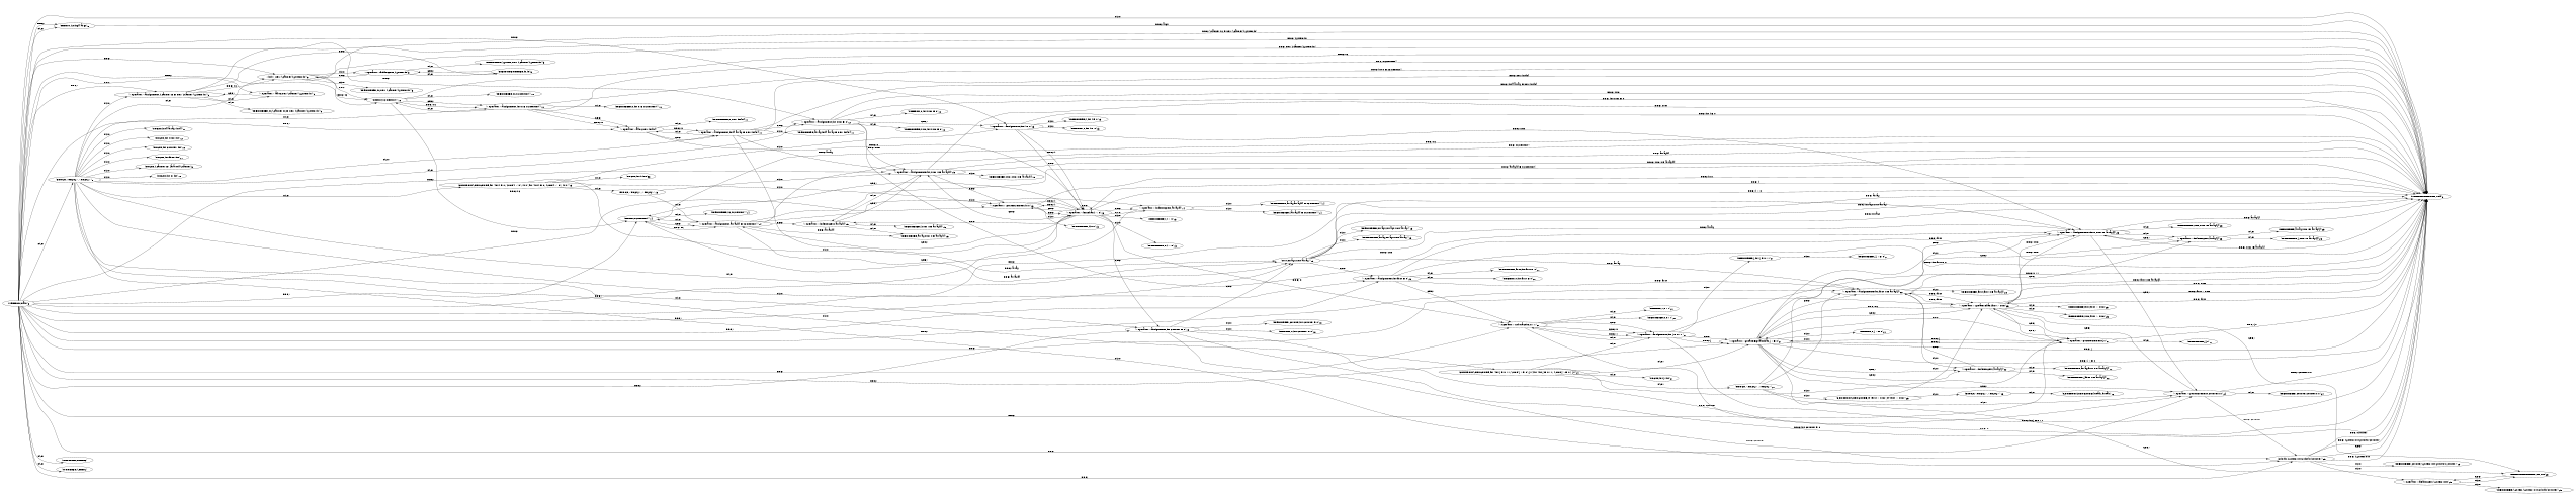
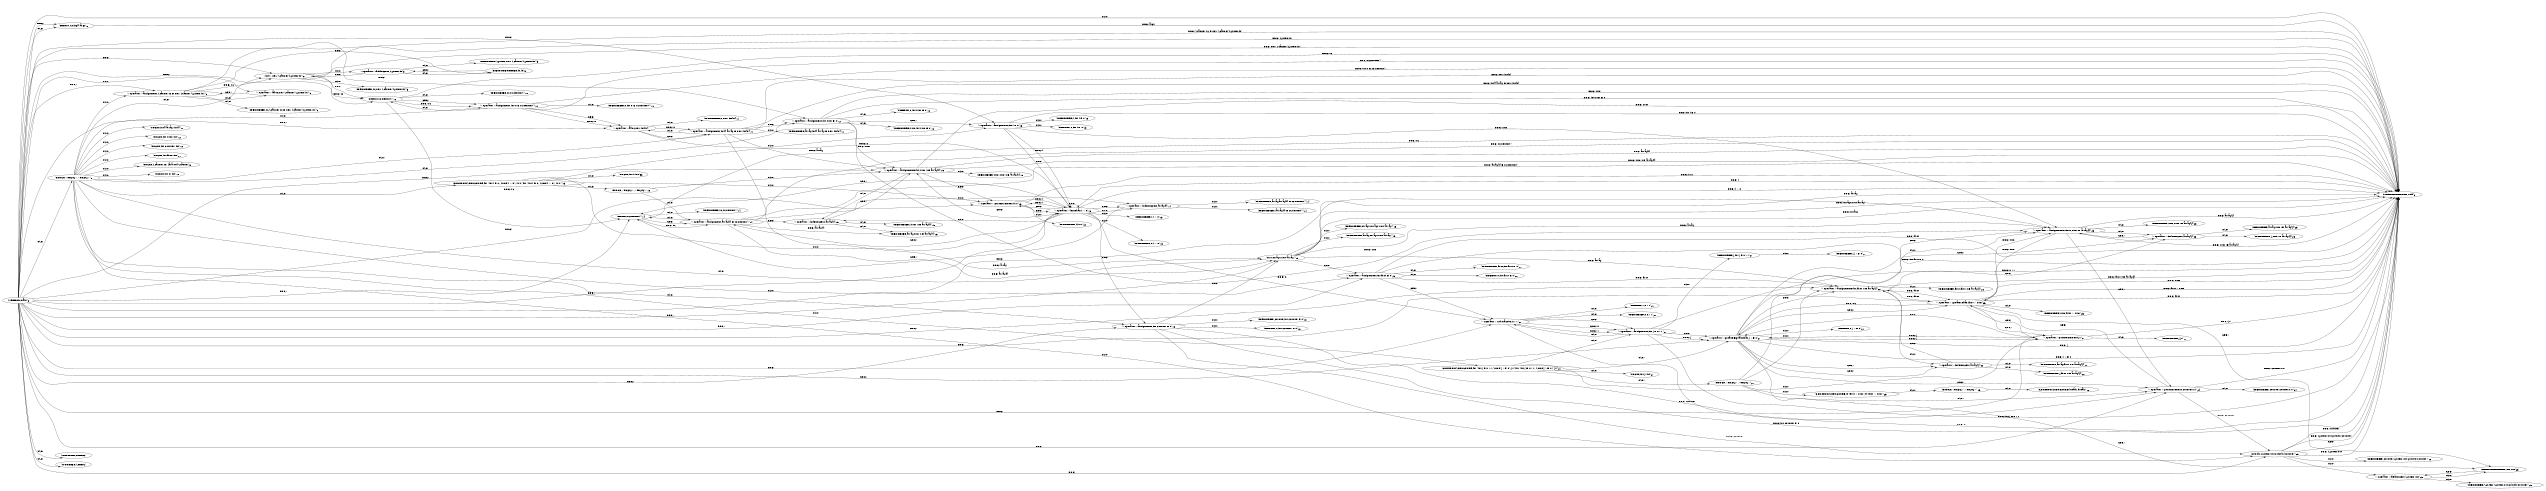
  digraph {
    rankdir=LR
    n1 [label=<(METHOD,main)<SUB>8</SUB>>]
    n2 [label=<(PARAM,String[] args)<SUB>8</SUB>>]
    n3 [label=<(BLOCK,&lt;empty&gt;,&lt;empty&gt;)<SUB>8</SUB>>]
    n4 [label=<(&lt;operator&gt;.assignment,Scanner sc = new Scanner(System.in))<SUB>9</SUB>>]
    n5 [label=<(&lt;operator&gt;.alloc,new Scanner(System.in))<SUB>9</SUB>>]
    n6 [label=<(&lt;init&gt;,new Scanner(System.in))<SUB>9</SUB>>]
    n7 [label=<(nextInt,sc.nextInt())<SUB>10</SUB>>]
    n8 [label=<(&lt;operator&gt;.alloc,new int[n])>]
    n9 [label=<(&lt;operator&gt;.assignment,int sum = 0)<SUB>12</SUB>>]
    n10 [label=<(&lt;operator&gt;.assignment,int i = 0)<SUB>13</SUB>>]
    n11 [label=<(&lt;operator&gt;.lessThan,i &lt; n)<SUB>13</SUB>>]
    n12 [label=<(&lt;operator&gt;.postIncrement,i++)<SUB>13</SUB>>]
    n13 [label=<(nextInt,sc.nextInt())<SUB>14</SUB>>]
    n14 [label=<(&lt;operator&gt;.assignmentPlus,sum += array[i])<SUB>15</SUB>>]
    n15 [label=<(&lt;operator&gt;.assignment,int counter = 0)<SUB>18</SUB>>]
    n16 [label=<(sort,Arrays.sort(array))<SUB>19</SUB>>]
    n17 [label=<(&lt;operator&gt;.assignment,int first = 0)<SUB>20</SUB>>]
    n18 [label=<(&lt;operator&gt;.subtraction,n - 1)<SUB>21</SUB>>]
    n19 [label=<(&lt;operator&gt;.greaterEqualsThan,j &gt;= 0)<SUB>21</SUB>>]
    n20 [label=<(&lt;operator&gt;.postDecrement,j--)<SUB>21</SUB>>]
    n21 [label=<(&lt;operator&gt;.assignmentPlus,first += array[j])<SUB>22</SUB>>]
    n22 [label=<(&lt;operator&gt;.assignmentMinus,sum -= array[j])<SUB>23</SUB>>]
    n23 [label=<(&lt;operator&gt;.postIncrement,counter++)<SUB>24</SUB>>]
    n24 [label=<(&lt;operator&gt;.greaterThan,first &gt; sum)<SUB>25</SUB>>]
    n25 [label=<(println,System.out.println(counter))<SUB>29</SUB>>]
    n26 [label=<(MODIFIER,PUBLIC)>]
    n27 [label=<(MODIFIER,STATIC)>]
    n28 [label=<(METHOD_RETURN,void)<SUB>8</SUB>>]
    n29 [label=<(LOCAL,Scanner sc: java.util.Scanner)<SUB>9</SUB>>]
    n30 [label=<(LOCAL,int n: int)<SUB>10</SUB>>]
    n31 [label=<(&lt;operator&gt;.assignment,int n = sc.nextInt())<SUB>10</SUB>>]
    n32 [label=<(LOCAL,int[] array: int[])<SUB>11</SUB>>]
    n33 [label=<(&lt;operator&gt;.assignment,int[] array = new int[n])<SUB>11</SUB>>]
    n34 [label=<(LOCAL,int sum: int)<SUB>12</SUB>>]
    n35 [label=<(CONTROL_STRUCTURE,for (int i = 0; Some(i &lt; n); i++),for (int i = 0; Some(i &lt; n); i++))<SUB>13</SUB>>]
    n36 [label=<(LOCAL,int counter: int)<SUB>18</SUB>>]
    n37 [label=<(LOCAL,int first: int)<SUB>20</SUB>>]
    n38 [label=<(CONTROL_STRUCTURE,for (int j = n - 1; Some(j &gt;= 0); j--),for (int j = n - 1; Some(j &gt;= 0); j--))<SUB>21</SUB>>]
    n39 [label=<(IDENTIFIER,sc,Scanner sc = new Scanner(System.in))<SUB>9</SUB>>]
    n40 [label=<(FIELD_IDENTIFIER,in,in)<SUB>9</SUB>>]
    n41 [label=<(IDENTIFIER,sc,new Scanner(System.in))<SUB>9</SUB>>]
    n42 [label=<(&lt;operator&gt;.fieldAccess,System.in)<SUB>9</SUB>>]
    n43 [label=<(IDENTIFIER,sc,sc.nextInt())<SUB>10</SUB>>]
    n44 [label=<(IDENTIFIER,n,new int[n])<SUB>11</SUB>>]
    n45 [label=<(IDENTIFIER,sum,int sum = 0)<SUB>12</SUB>>]
    n46 [label=<(LITERAL,0,int sum = 0)<SUB>12</SUB>>]
    n47 [label=<(IDENTIFIER,i,int i = 0)<SUB>13</SUB>>]
    n48 [label=<(LITERAL,0,int i = 0)<SUB>13</SUB>>]
    n49 [label=<(IDENTIFIER,i,i &lt; n)<SUB>13</SUB>>]
    n50 [label=<(IDENTIFIER,n,i &lt; n)<SUB>13</SUB>>]
    n51 [label=<(&lt;operator&gt;.assignment,array[i] = sc.nextInt())<SUB>14</SUB>>]
    n52 [label=<(&lt;operator&gt;.indexAccess,array[i])<SUB>14</SUB>>]
    n53 [label=<(&lt;operator&gt;.indexAccess,array[i])<SUB>15</SUB>>]
    n54 [label=<(IDENTIFIER,i,i++)<SUB>13</SUB>>]
    n55 [label=<(IDENTIFIER,sc,sc.nextInt())<SUB>14</SUB>>]
    n56 [label=<(IDENTIFIER,sum,sum += array[i])<SUB>15</SUB>>]
    n57 [label=<(IDENTIFIER,counter,int counter = 0)<SUB>18</SUB>>]
    n58 [label=<(LITERAL,0,int counter = 0)<SUB>18</SUB>>]
    n59 [label=<(IDENTIFIER,Arrays,Arrays.sort(array))<SUB>19</SUB>>]
    n60 [label=<(IDENTIFIER,array,Arrays.sort(array))<SUB>19</SUB>>]
    n61 [label=<(IDENTIFIER,first,int first = 0)<SUB>20</SUB>>]
    n62 [label=<(LITERAL,0,int first = 0)<SUB>20</SUB>>]
    n63 [label=<(&lt;operator&gt;.assignment,int j = n - 1)<SUB>21</SUB>>]
    n64 [label=<(IDENTIFIER,n,n - 1)<SUB>21</SUB>>]
    n65 [label=<(LITERAL,1,n - 1)<SUB>21</SUB>>]
    n66 [label=<(LITERAL,0,j &gt;= 0)<SUB>21</SUB>>]
    n67 [label=<(&lt;operator&gt;.indexAccess,array[j])<SUB>22</SUB>>]
    n68 [label=<(&lt;operator&gt;.indexAccess,array[j])<SUB>23</SUB>>]
    n69 [label=<(FIELD_IDENTIFIER,out,out)<SUB>29</SUB>>]
    n70 [label=<(IDENTIFIER,j,j--)<SUB>21</SUB>>]
    n71 [label=<(IDENTIFIER,first,first += array[j])<SUB>22</SUB>>]
    n72 [label=<(IDENTIFIER,sum,sum -= array[j])<SUB>23</SUB>>]
    n73 [label=<(IDENTIFIER,counter,counter++)<SUB>24</SUB>>]
-   n74 [label=<(IDENTIFIER,first,first &gt; sum)<SUB>25</SUB>>]
    n75 [label=<(IDENTIFIER,sum,first &gt; sum)<SUB>25</SUB>>]
    n76 [label=<(&lt;operator&gt;.fieldAccess,System.out)<SUB>29</SUB>>]
    n77 [label=<(IDENTIFIER,counter,System.out.println(counter))<SUB>29</SUB>>]
    n78 [label=<(IDENTIFIER,n,int n = sc.nextInt())<SUB>10</SUB>>]
    n79 [label=<(IDENTIFIER,array,int[] array = new int[n])<SUB>11</SUB>>]
    n80 [label=<(LOCAL,int i: int)<SUB>93</SUB>>]
    n81 [label=<(BLOCK,&lt;empty&gt;,&lt;empty&gt;)<SUB>13</SUB>>]
    n82 [label=<(LOCAL,int j: int)<SUB>21</SUB>>]
    n83 [label=<(BLOCK,&lt;empty&gt;,&lt;empty&gt;)<SUB>21</SUB>>]
    n84 [label=<(IDENTIFIER,System,new Scanner(System.in))<SUB>9</SUB>>]
    n85 [label=<(IDENTIFIER,array,sum += array[i])<SUB>15</SUB>>]
    n86 [label=<(IDENTIFIER,array,array[i] = sc.nextInt())<SUB>14</SUB>>]
    n87 [label=<(IDENTIFIER,i,array[i] = sc.nextInt())<SUB>14</SUB>>]
    n88 [label=<(IDENTIFIER,i,sum += array[i])<SUB>15</SUB>>]
    n89 [label=<(IDENTIFIER,j,int j = n - 1)<SUB>21</SUB>>]
    n90 [label=<(CONTROL_STRUCTURE,if (first &gt; sum),if (first &gt; sum))<SUB>25</SUB>>]
    n91 [label=<(IDENTIFIER,j,j &gt;= 0)<SUB>21</SUB>>]
    n92 [label=<(IDENTIFIER,array,first += array[j])<SUB>22</SUB>>]
    n93 [label=<(IDENTIFIER,j,first += array[j])<SUB>22</SUB>>]
    n94 [label=<(IDENTIFIER,array,sum -= array[j])<SUB>23</SUB>>]
    n95 [label=<(IDENTIFIER,j,sum -= array[j])<SUB>23</SUB>>]
    n96 [label=<(BLOCK,&lt;empty&gt;,&lt;empty&gt;)<SUB>25</SUB>>]
    n97 [label=<(CONTROL_STRUCTURE,break;,break;)<SUB>26</SUB>>]
    n98 [label=<(IDENTIFIER,System,System.out.println(counter))<SUB>29</SUB>>]
    n1 -> n2 [label="AST: "]
    n1 -> n2 [label="DDG: "]
    n1 -> n3 [label="AST: "]
    n1 -> n4 [label="DDG: "]
    n1 -> n5 [label="CFG: "]
    n1 -> n6 [label="DDG: "]
    n1 -> n7 [label="DDG: "]
    n1 -> n8 [label="DDG: "]
    n1 -> n9 [label="DDG: "]
    n1 -> n10 [label="DDG: "]
    n1 -> n11 [label="DDG: "]
    n1 -> n12 [label="DDG: "]
    n1 -> n13 [label="DDG: "]
    n1 -> n14 [label="DDG: "]
    n1 -> n15 [label="DDG: "]
    n1 -> n16 [label="DDG: "]
    n1 -> n17 [label="DDG: "]
    n1 -> n18 [label="DDG: "]
    n1 -> n19 [label="DDG: "]
    n1 -> n20 [label="DDG: "]
    n1 -> n21 [label="DDG: "]
    n1 -> n22 [label="DDG: "]
    n1 -> n23 [label="DDG: "]
    n1 -> n24 [label="DDG: "]
    n1 -> n25 [label="DDG: "]
    n1 -> n26 [label="AST: "]
    n1 -> n27 [label="AST: "]
    n1 -> n28 [label="AST: "]
    n2 -> n28 [label="DDG: args"]
    n3 -> n4 [label="AST: "]
    n3 -> n6 [label="AST: "]
    n3 -> n9 [label="AST: "]
    n3 -> n15 [label="AST: "]
    n3 -> n16 [label="AST: "]
    n3 -> n17 [label="AST: "]
    n3 -> n25 [label="AST: "]
    n3 -> n29 [label="AST: "]
    n3 -> n30 [label="AST: "]
    n3 -> n31 [label="AST: "]
    n3 -> n32 [label="AST: "]
    n3 -> n33 [label="AST: "]
    n3 -> n34 [label="AST: "]
    n3 -> n35 [label="AST: "]
    n3 -> n36 [label="AST: "]
    n3 -> n37 [label="AST: "]
    n3 -> n38 [label="AST: "]
    n4 -> n5 [label="AST: "]
    n4 -> n6 [label="DDG: sc"]
    n4 -> n28 [label="DDG: Scanner sc = new Scanner(System.in)"]
    n4 -> n39 [label="AST: "]
    n4 -> n40 [label="CFG: "]
    n5 -> n4 [label="CFG: "]
    n6 -> n7 [label="CFG: "]
    n6 -> n7 [label="DDG: sc"]
    n6 -> n28 [label="DDG: System.in"]
    n6 -> n28 [label="DDG: new Scanner(System.in)"]
    n6 -> n41 [label="AST: "]
    n6 -> n42 [label="AST: "]
    n7 -> n13 [label="DDG: sc"]
    n7 -> n28 [label="DDG: sc"]
    n7 -> n31 [label="CFG: "]
    n7 -> n31 [label="DDG: sc"]
    n7 -> n43 [label="AST: "]
    n8 -> n11 [label="DDG: n"]
    n8 -> n33 [label="CFG: "]
    n8 -> n33 [label="DDG: n"]
    n8 -> n44 [label="AST: "]
    n9 -> n10 [label="CFG: "]
    n9 -> n14 [label="DDG: sum"]
    n9 -> n22 [label="DDG: sum"]
    n9 -> n28 [label="DDG: sum"]
    n9 -> n28 [label="DDG: int sum = 0"]
    n9 -> n45 [label="AST: "]
    n9 -> n46 [label="AST: "]
    n10 -> n11 [label="CFG: "]
    n10 -> n11 [label="DDG: i"]
    n10 -> n22 [label="DDG: sum"]
    n10 -> n28 [label="DDG: int i = 0"]
    n10 -> n47 [label="AST: "]
    n10 -> n48 [label="AST: "]
    n11 -> n11 [label="CDG: "]
    n11 -> n12 [label="DDG: i"]
    n11 -> n12 [label="CDG: "]
    n11 -> n13 [label="CDG: "]
    n11 -> n14 [label="CDG: "]
    n11 -> n15 [label="CFG: "]
    n11 -> n18 [label="DDG: n"]
    n11 -> n28 [label="DDG: i"]
    n11 -> n28 [label="DDG: i &lt; n"]
    n11 -> n49 [label="AST: "]
    n11 -> n50 [label="AST: "]
    n11 -> n51 [label="CDG: "]
    n11 -> n52 [label="CFG: "]
    n11 -> n52 [label="CDG: "]
    n11 -> n53 [label="CDG: "]
    n12 -> n11 [label="CFG: "]
    n12 -> n11 [label="DDG: i"]
    n12 -> n28 [label="DDG: i++"]
    n12 -> n54 [label="AST: "]
    n13 -> n28 [label="DDG: sc"]
    n13 -> n51 [label="CFG: "]
    n13 -> n51 [label="DDG: sc"]
    n13 -> n55 [label="AST: "]
    n14 -> n12 [label="CFG: "]
    n14 -> n28 [label="DDG: sum"]
    n14 -> n28 [label="DDG: array[i]"]
    n14 -> n28 [label="DDG: sum += array[i]"]
    n14 -> n53 [label="AST: "]
    n14 -> n56 [label="AST: "]
    n15 -> n16 [label="CFG: "]
    n15 -> n23 [label="DDG: counter"]
    n15 -> n25 [label="DDG: counter"]
    n15 -> n28 [label="DDG: int counter = 0"]
    n15 -> n57 [label="AST: "]
    n15 -> n58 [label="AST: "]
    n16 -> n17 [label="CFG: "]
    n16 -> n21 [label="DDG: array"]
    n16 -> n22 [label="DDG: array"]
    n16 -> n28 [label="DDG: array"]
    n16 -> n28 [label="DDG: Arrays.sort(array)"]
    n16 -> n28 [label="DDG: Arrays"]
    n16 -> n59 [label="AST: "]
    n16 -> n60 [label="AST: "]
    n17 -> n18 [label="CFG: "]
    n17 -> n21 [label="DDG: first"]
    n17 -> n28 [label="DDG: first"]
    n17 -> n28 [label="DDG: int first = 0"]
    n17 -> n61 [label="AST: "]
    n17 -> n62 [label="AST: "]
    n18 -> n28 [label="DDG: n"]
    n18 -> n63 [label="CFG: "]
    n18 -> n63 [label="DDG: n"]
    n18 -> n63 [label="DDG: 1"]
    n18 -> n64 [label="AST: "]
    n18 -> n65 [label="AST: "]
    n19 -> n20 [label="DDG: j"]
    n19 -> n21 [label="CDG: "]
    n19 -> n22 [label="CDG: "]
    n19 -> n23 [label="CDG: "]
    n19 -> n24 [label="CDG: "]
    n19 -> n28 [label="DDG: j"]
    n19 -> n28 [label="DDG: j &gt;= 0"]
    n19 -> n66 [label="AST: "]
    n19 -> n67 [label="CFG: "]
    n19 -> n67 [label="CDG: "]
    n19 -> n68 [label="CDG: "]
    n19 -> n69 [label="CFG: "]
    n20 -> n19 [label="CFG: "]
    n20 -> n19 [label="DDG: j"]
    n20 -> n28 [label="DDG: j--"]
    n20 -> n70 [label="AST: "]
    n21 -> n24 [label="DDG: first"]
    n21 -> n28 [label="DDG: first += array[j]"]
    n21 -> n67 [label="AST: "]
    n21 -> n68 [label="CFG: "]
    n21 -> n71 [label="AST: "]
    n22 -> n23 [label="CFG: "]
    n22 -> n24 [label="DDG: sum"]
    n22 -> n28 [label="DDG: array[j]"]
    n22 -> n28 [label="DDG: sum -= array[j]"]
    n22 -> n68 [label="AST: "]
    n22 -> n72 [label="AST: "]
    n23 -> n24 [label="CFG: "]
    n23 -> n25 [label="DDG: counter"]
    n23 -> n28 [label="DDG: counter++"]
    n23 -> n73 [label="AST: "]
    n24 -> n19 [label="DDG: sc"]
    n24 -> n20 [label="CFG: "]
    n24 -> n20 [label="CDG: "]
    n24 -> n21 [label="DDG: first"]
    n24 -> n22 [label="DDG: sum"]
    n24 -> n28 [label="DDG: first"]
    n24 -> n28 [label="DDG: sum"]
    n24 -> n28 [label="DDG: first &gt; sum"]
    n24 -> n69 [label="CFG: "]
-   n24 -> n74 [label="AST: "]
    n24 -> n75 [label="AST: "]
    n25 -> n28 [label="CFG: "]
    n25 -> n28 [label="DDG: System.out"]
    n25 -> n28 [label="DDG: counter"]
    n25 -> n28 [label="DDG: System.out.println(counter)"]
    n25 -> n76 [label="AST: "]
    n25 -> n77 [label="AST: "]
    n31 -> n7 [label="AST: "]
    n31 -> n8 [label="CFG: "]
    n31 -> n8 [label="DDG: n"]
    n31 -> n28 [label="DDG: sc.nextInt()"]
    n31 -> n28 [label="DDG: int n = sc.nextInt()"]
    n31 -> n78 [label="AST: "]
    n33 -> n8 [label="AST: "]
    n33 -> n9 [label="CFG: "]
    n33 -> n14 [label="DDG: array"]
    n33 -> n16 [label="DDG: array"]
    n33 -> n28 [label="DDG: new int[n]"]
    n33 -> n28 [label="DDG: int[] array = new int[n]"]
    n33 -> n79 [label="AST: "]
    n35 -> n10 [label="AST: "]
    n35 -> n11 [label="AST: "]
    n35 -> n12 [label="AST: "]
    n35 -> n80 [label="AST: "]
    n35 -> n81 [label="AST: "]
    n38 -> n19 [label="AST: "]
    n38 -> n20 [label="AST: "]
    n38 -> n63 [label="AST: "]
    n38 -> n82 [label="AST: "]
    n38 -> n83 [label="AST: "]
    n40 -> n42 [label="CFG: "]
    n42 -> n6 [label="CFG: "]
    n42 -> n40 [label="AST: "]
    n42 -> n84 [label="AST: "]
    n51 -> n13 [label="AST: "]
    n51 -> n16 [label="DDG: array[i]"]
    n51 -> n28 [label="DDG: sc.nextInt()"]
    n51 -> n28 [label="DDG: array[i] = sc.nextInt()"]
    n51 -> n52 [label="AST: "]
    n51 -> n53 [label="CFG: "]
    n51 -> n85 [label="DDG: array[i]"]
    n52 -> n13 [label="CFG: "]
    n52 -> n86 [label="AST: "]
    n52 -> n87 [label="AST: "]
    n53 -> n14 [label="CFG: "]
    n53 -> n85 [label="AST: "]
    n53 -> n88 [label="AST: "]
    n63 -> n18 [label="AST: "]
    n63 -> n19 [label="CFG: "]
    n63 -> n19 [label="DDG: j"]
    n63 -> n28 [label="DDG: n - 1"]
    n63 -> n28 [label="DDG: int j = n - 1"]
    n63 -> n89 [label="AST: "]
    n67 -> n21 [label="CFG: "]
    n67 -> n92 [label="AST: "]
    n67 -> n93 [label="AST: "]
    n68 -> n22 [label="CFG: "]
    n68 -> n94 [label="AST: "]
    n68 -> n95 [label="AST: "]
    n69 -> n76 [label="CFG: "]
    n76 -> n69 [label="AST: "]
    n76 -> n98 [label="AST: "]
    n81 -> n14 [label="AST: "]
    n81 -> n51 [label="AST: "]
    n83 -> n21 [label="AST: "]
    n83 -> n22 [label="AST: "]
    n83 -> n23 [label="AST: "]
    n83 -> n90 [label="AST: "]
    n89 -> n91 [label="AST: "]
-   n90 -> n24 [label="AST: "]
    n90 -> n96 [label="AST: "]
    n96 -> n97 [label="AST: "]
  }
